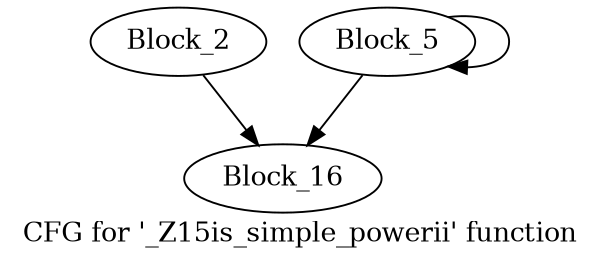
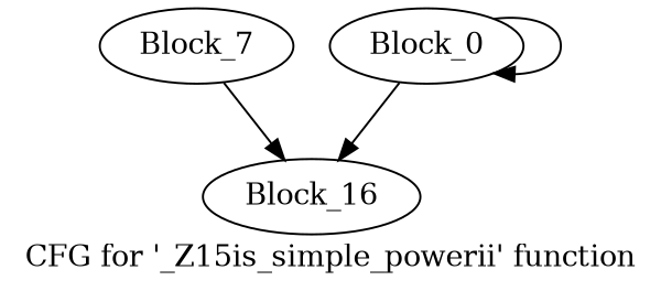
  digraph {
    label="CFG for '_Z15is_simple_powerii' function"
    edge [tailport=s1]
-   n1 [label=Block_2]
+   n1 [label=Block_7]
    n2 [label=Block_16]
-   n3 [label=Block_5]
+   n3 [label=Block_0]
    n1 -> n2
    n3 -> n2 [tailport=s0]
    n3 -> n3
  }
